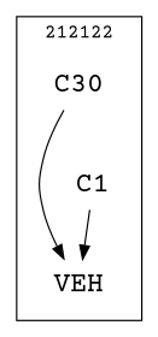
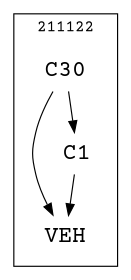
  strict digraph {
    fontname="Courier Prime"
    node [fontname="Courier Prime" fontsize=20 shape=plaintext]
    edge [fontname="Courier Prime"]
    n1 [label=VEH]
    n2 [label=C1]
    n3 [label=C30]
    subgraph cluster_1 {
-     label=212122
+     label=211122
      labeldoc=t
      n1
      n2
      n3
    }
    n2 -> n1
    n3 -> n1
+   n3 -> n2
  }
